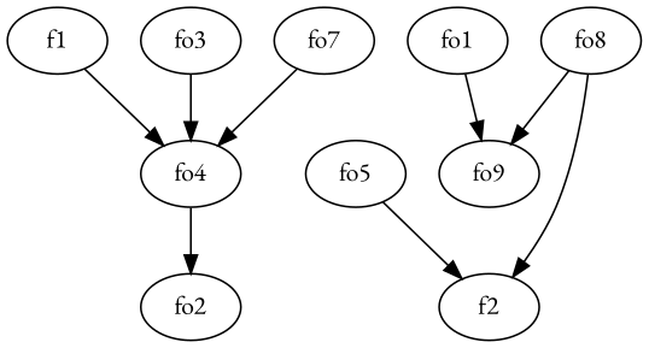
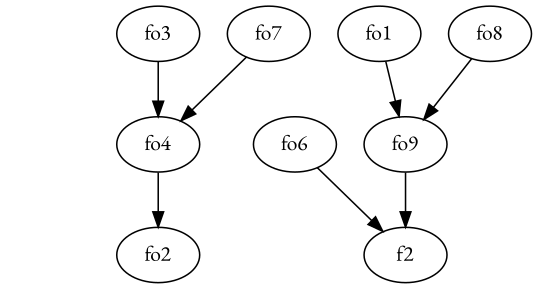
  strict digraph {
    fontname="EB Garamond"
    node [fontname="EB Garamond"]
    edge [fontname="EB Garamond" weight=2]
-   f1
    fo4
    fo2
    n4 [label=fo9]
    fo1
    f2
    fo3
-   fo5
+   fo5 [label=fo6]
    fo7
    fo8
-   f1 -> fo4
    fo4 -> fo2
-   fo8 -> f2
+   n4 -> f2
    fo1 -> n4
    fo3 -> fo4
    fo5 -> f2
    fo7 -> fo4
    fo8 -> n4
  }
